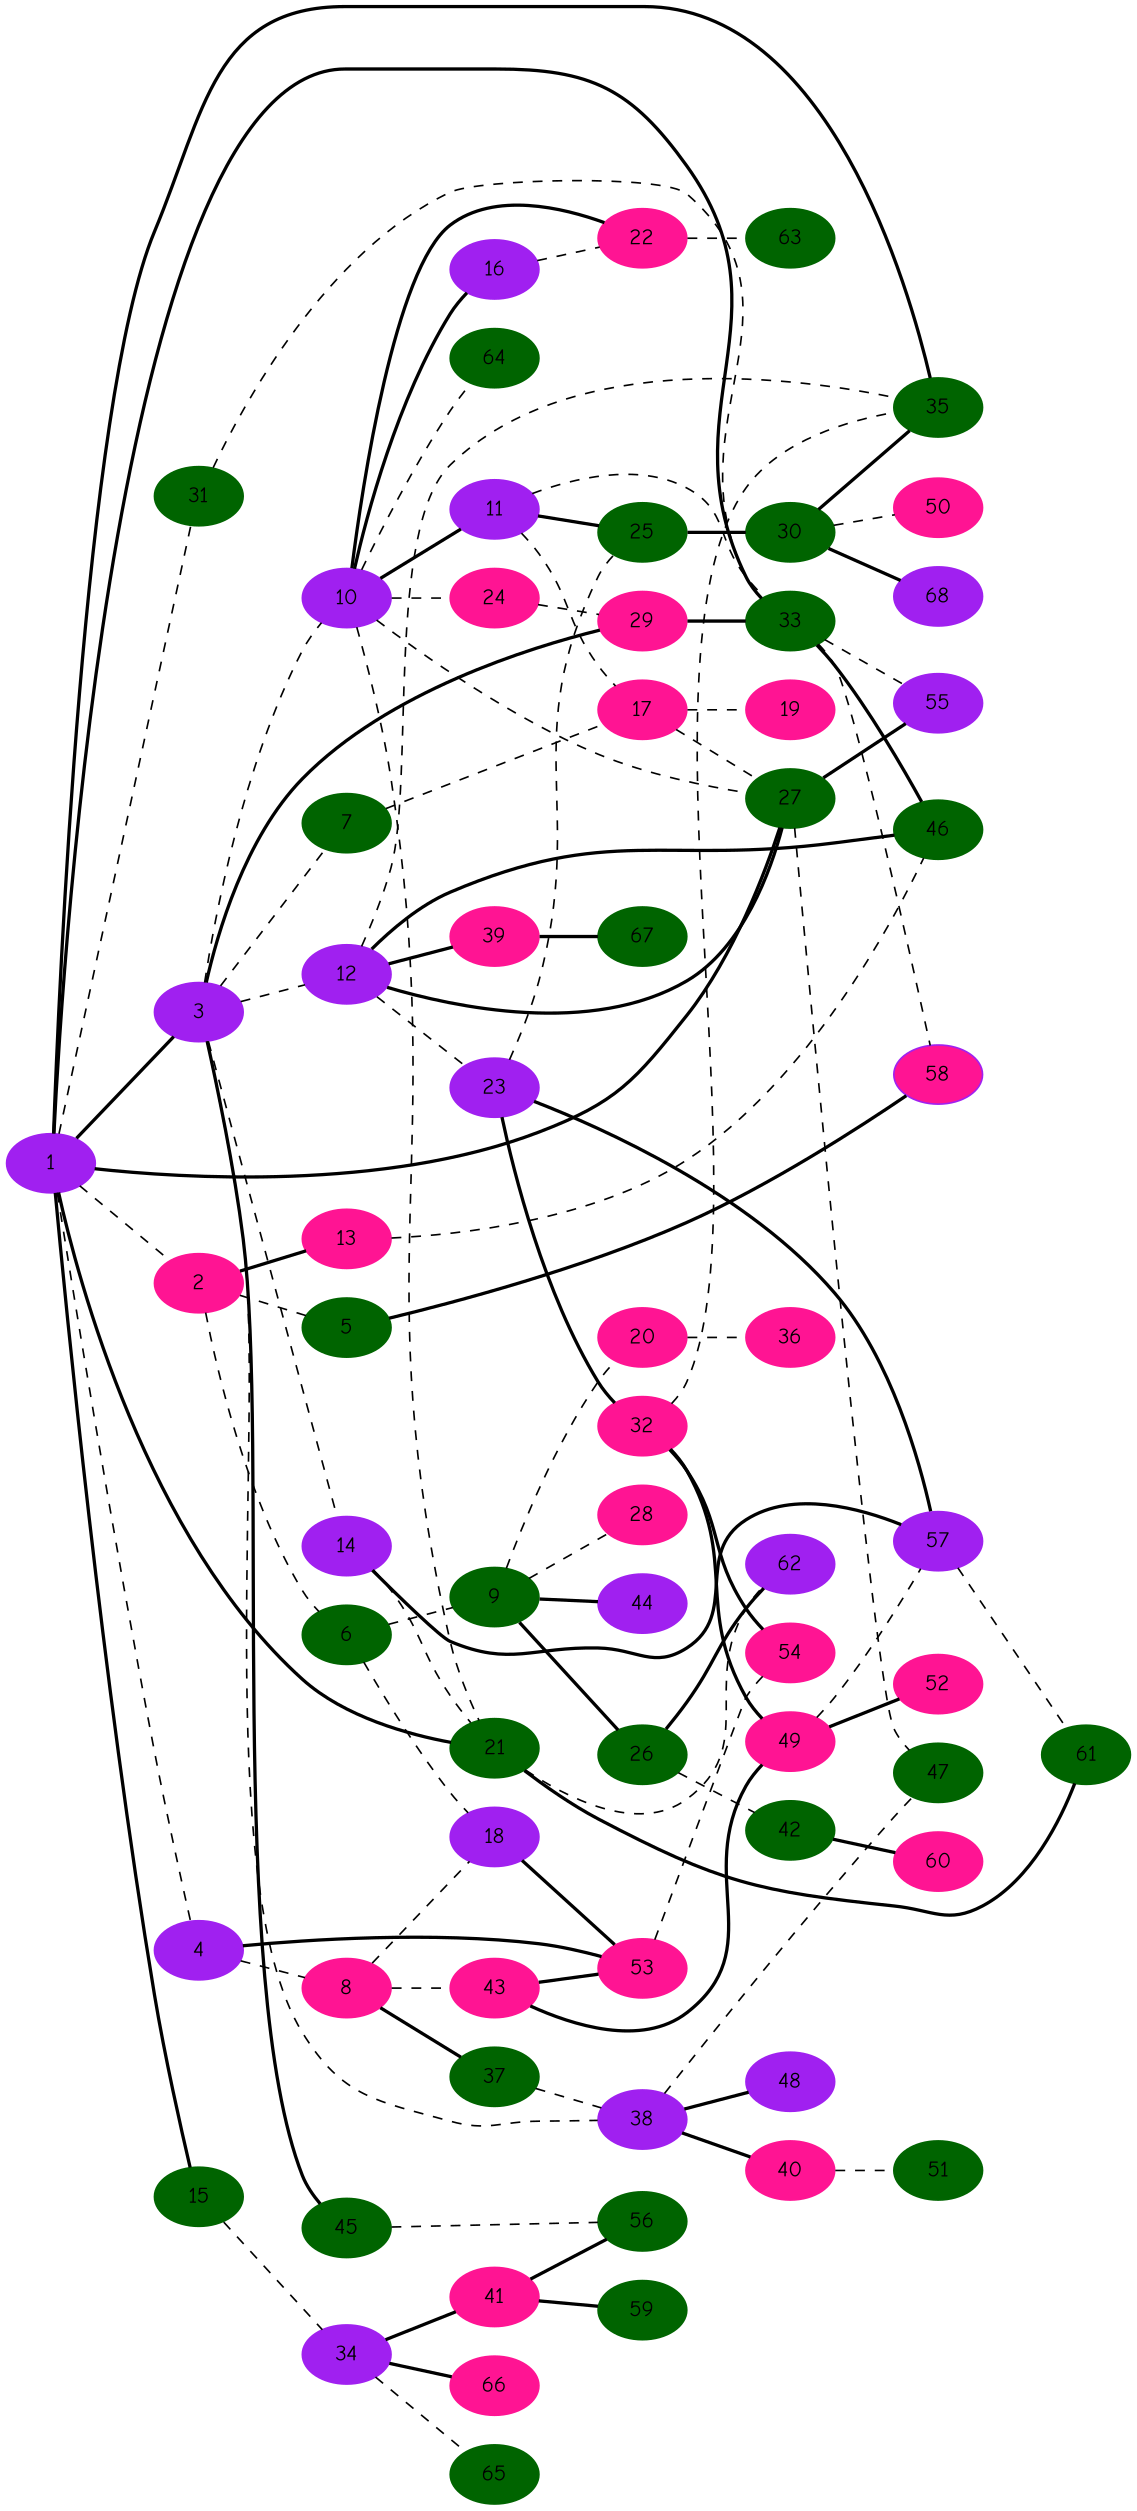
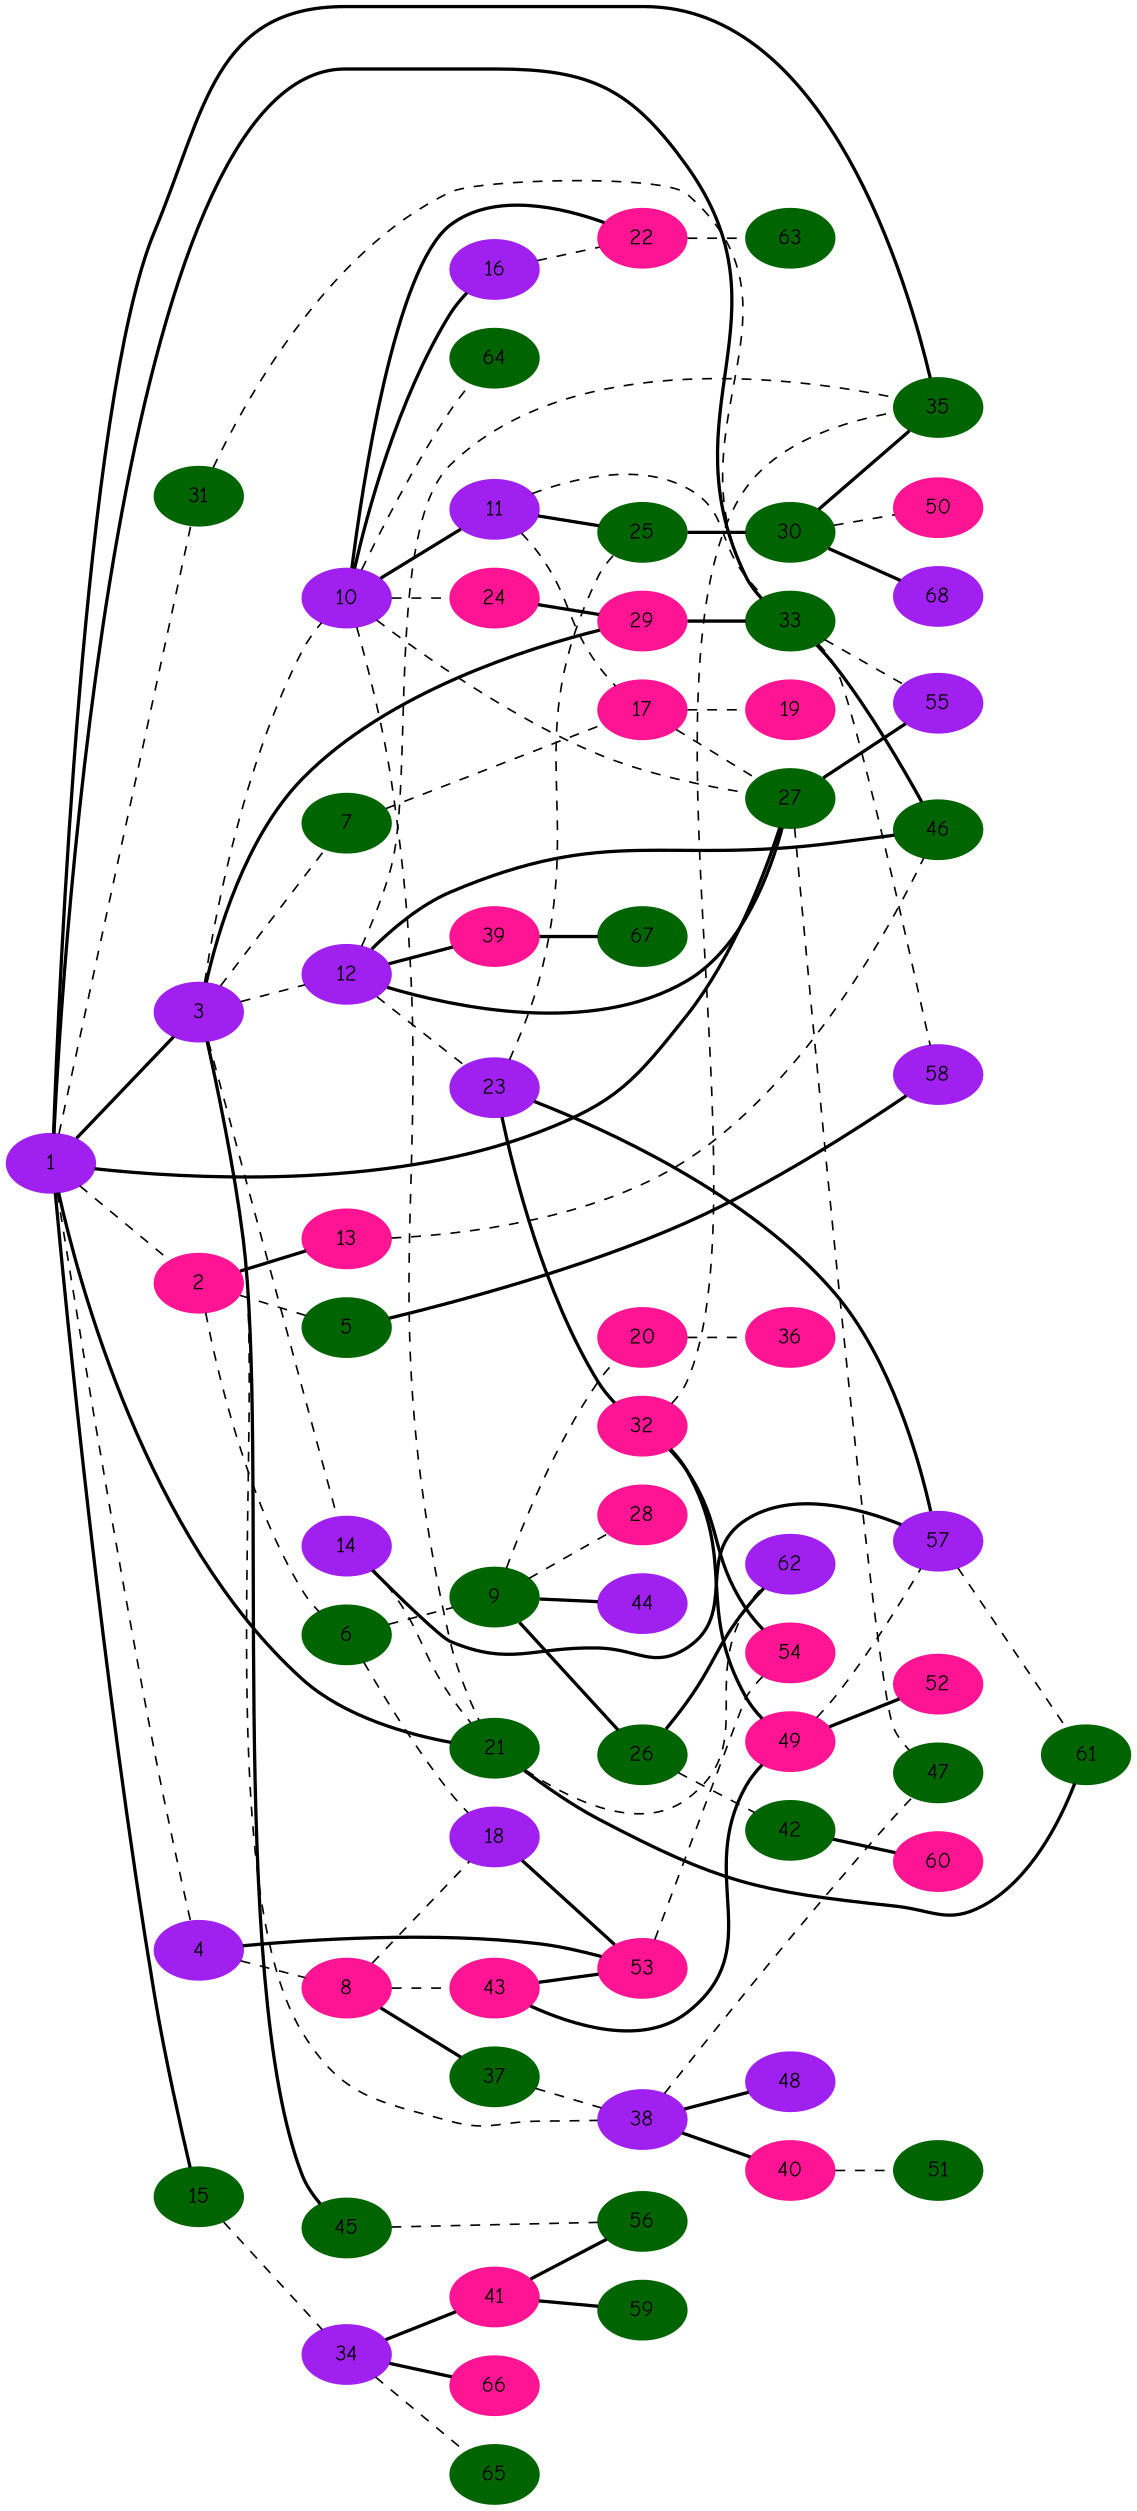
  graph {
    fontname="Comic Neue"
    rankdir=LR
    node [color=darkgreen fontname="Comic Neue" style=filled]
    edge [fontname="Comic Neue" style=dashed weight=1.0]
    1 [color=purple]
    2 [color=deeppink]
    3 [color=purple]
    4 [color=purple]
    15
    21
    27
    31
    33
    35
    5
    6
    13 [color=deeppink]
    7
    10 [color=purple]
    12 [color=purple]
    14 [color=purple]
    29 [color=deeppink]
    38 [color=purple]
    45
    8 [color=deeppink]
    53 [color=deeppink]
    34 [color=purple]
    61
    62 [color=purple]
    47
    55 [color=purple]
-   58 [color=purple fillcolor=deeppink]
+   58 [color=purple]
    46
    9
    18 [color=purple]
    17 [color=deeppink]
    11 [color=purple]
    16 [color=purple]
    22 [color=deeppink]
    24 [color=deeppink]
    64
    23 [color=purple]
    39 [color=deeppink]
    57 [color=purple]
    40 [color=deeppink]
    48 [color=purple]
    56
    37
    43 [color=deeppink]
    54 [color=deeppink]
    20 [color=deeppink]
    26
    28 [color=deeppink]
    44 [color=purple]
    19 [color=deeppink]
    49 [color=deeppink]
    36 [color=deeppink]
    42
    25
    63
    30
    32 [color=deeppink]
    67
    41 [color=deeppink]
    65
    66 [color=deeppink]
    50 [color=deeppink]
    68 [color=purple]
    60 [color=deeppink]
    52 [color=deeppink]
    59
    51
    1 -- 2
    1 -- 3 [style=bold]
    1 -- 4
    1 -- 15 [style=bold]
    1 -- 21 [style=bold]
    1 -- 27 [style=bold]
    1 -- 31
    1 -- 33 [style=bold]
    1 -- 35 [style=bold]
    2 -- 5
    2 -- 6
    2 -- 13 [style=bold]
    3 -- 7
    3 -- 10
    3 -- 12
    3 -- 14
    3 -- 29 [style=bold]
    3 -- 38
    3 -- 45 [style=bold]
    4 -- 8 [weight=2.0]
    4 -- 53 [style=bold]
    15 -- 34
    21 -- 61 [style=bold]
    21 -- 62
    27 -- 47
    27 -- 55 [style=bold]
    31 -- 33
    33 -- 55
    33 -- 58
    33 -- 46 [style=bold weight=2.0]
    5 -- 58 [style=bold]
    6 -- 9
    6 -- 18
    13 -- 46
    7 -- 17
    10 -- 21
    10 -- 27
    10 -- 11 [style=bold]
    10 -- 16 [style=bold]
    10 -- 22 [style=bold]
    10 -- 24 [weight=5.0]
    10 -- 64
    12 -- 27 [style=bold]
    12 -- 35
    12 -- 46 [style=bold]
    12 -- 23
    12 -- 39 [style=bold]
    14 -- 21
    14 -- 57 [style=bold]
    29 -- 33 [style=bold]
    38 -- 47
    38 -- 40 [style=bold]
    38 -- 48 [style=bold]
    45 -- 56
    8 -- 18
    8 -- 37 [style=bold]
    8 -- 43
    53 -- 54
    34 -- 41 [style=bold]
    34 -- 65
    34 -- 66 [style=bold]
    9 -- 20
    9 -- 26 [style=bold]
    9 -- 28
    9 -- 44 [style=bold]
    18 -- 53 [style=bold]
    17 -- 27
    17 -- 19
    11 -- 33
    11 -- 17
    11 -- 25 [style=bold]
    16 -- 22
    22 -- 63
-   24 -- 29
+   24 -- 29 [style=bold]
    23 -- 57 [style=bold]
    23 -- 25
    23 -- 32 [style=bold]
    39 -- 67 [style=bold]
    57 -- 61
    40 -- 51
    37 -- 38
    43 -- 53 [style=bold]
    43 -- 49 [style=bold]
    20 -- 36
    26 -- 62 [style=bold]
    26 -- 42
    49 -- 57
    49 -- 52 [style=bold]
    42 -- 60 [style=bold]
    25 -- 30 [style=bold]
    30 -- 35 [style=bold]
    30 -- 50
    30 -- 68 [style=bold]
    32 -- 35
    32 -- 54 [style=bold]
    32 -- 49 [style=bold]
    41 -- 56 [style=bold]
    41 -- 59 [style=bold]
  }
